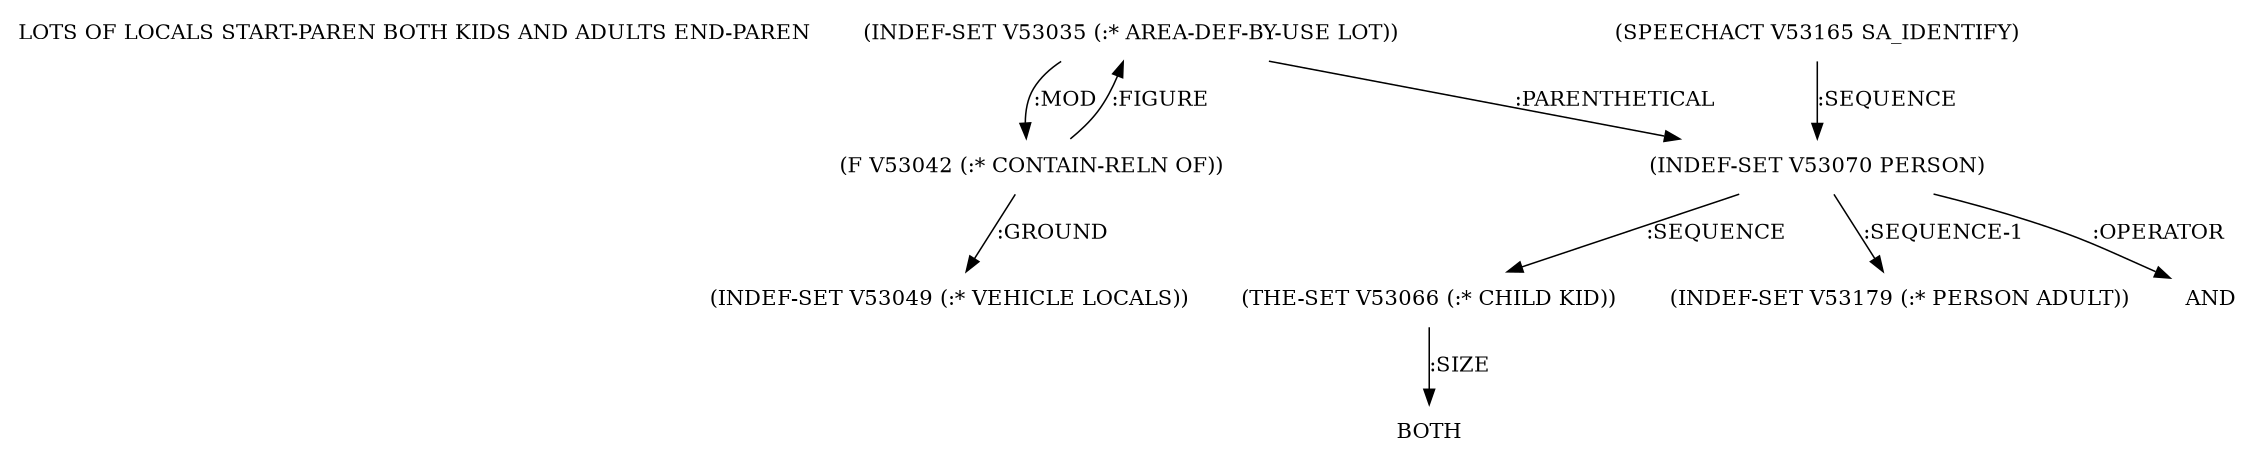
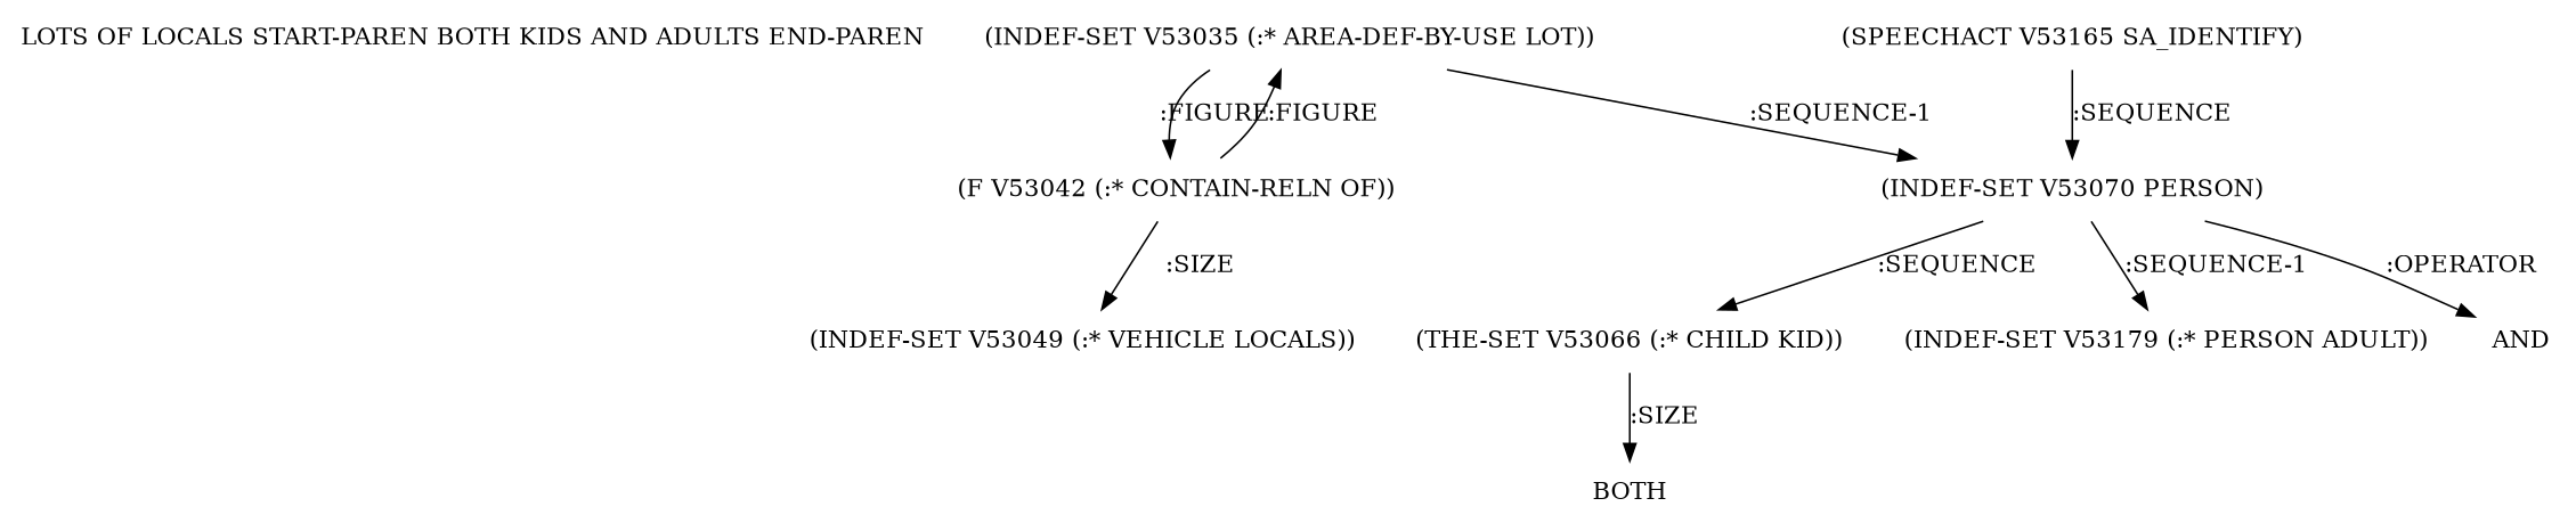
  digraph {
    node [color=red shape=none]
    "LOTS OF LOCALS START-PAREN BOTH KIDS AND ADULTS END-PAREN" [color=gray40]
    n2 [color=teal label="(INDEF-SET V53035 (:* AREA-DEF-BY-USE LOT))"]
    n3 [label="(INDEF-SET V53070 PERSON)"]
    n4 [label="(F V53042 (:* CONTAIN-RELN OF))"]
    n5 [color=gray40 label=AND]
    n6 [label="(THE-SET V53066 (:* CHILD KID))"]
    n7 [label="(INDEF-SET V53179 (:* PERSON ADULT))"]
    n8 [label="(INDEF-SET V53049 (:* VEHICLE LOCALS))"]
    n9 [label=BOTH]
    n10 [color=teal label="(SPEECHACT V53165 SA_IDENTIFY)"]
-   n2 -> n3 [label=":PARENTHETICAL"]
-   n2 -> n4 [label=":MOD"]
+   n2 -> n3 [label=":SEQUENCE-1"]
+   n2 -> n4 [label=":FIGURE"]
    n3 -> n5 [label=":OPERATOR"]
    n3 -> n6 [label=":SEQUENCE"]
    n3 -> n7 [label=":SEQUENCE-1"]
    n4 -> n2 [label=":FIGURE"]
-   n4 -> n8 [label=":GROUND"]
+   n4 -> n8 [label=":SIZE"]
    n6 -> n9 [label=":SIZE"]
    n10 -> n3 [label=":SEQUENCE"]
  }
